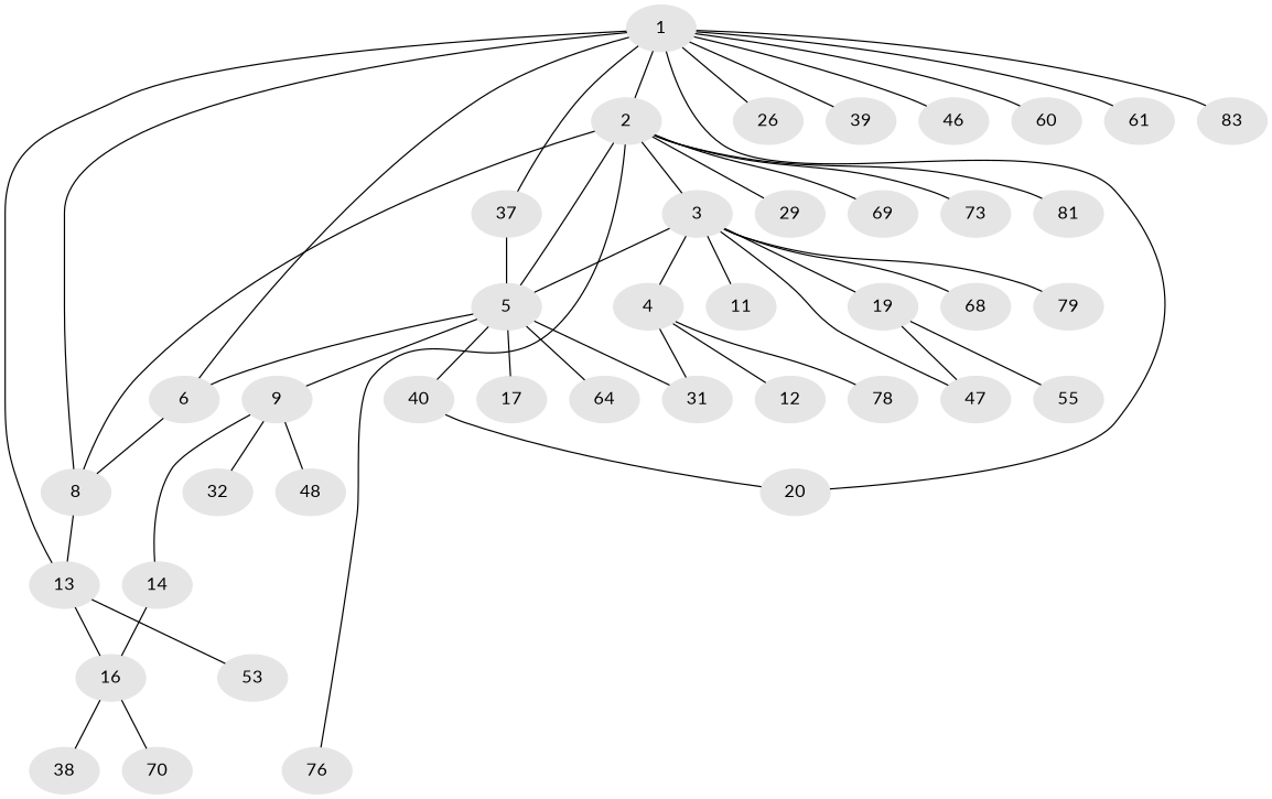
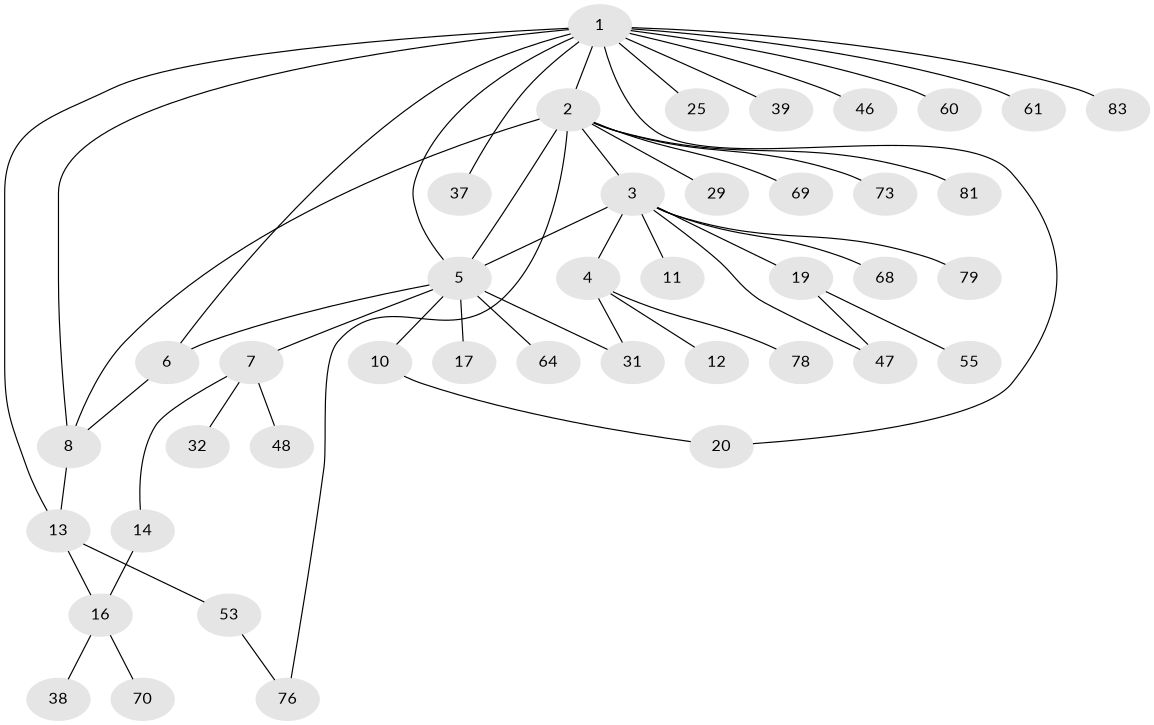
  graph {
    fontname=Lato
    node [color=gray90 fontname=Lato style=filled]
    edge [fontname=Lato]
    1
    2
    5 [super="+59+66+15+18"]
    6
    8 [super="+21"]
    13 [super="+44+49+25"]
    20 [super="+36"]
-   26
+   26 [label=25]
    37
    39 [super="+52"]
    46 [super="+82"]
    60
    61
    83
    3
    29
    69
    73
    76 [super="+80"]
    81
    31 [super="+41"]
-   9
-   10 [super="+22+28" label=40]
+   9 [label=7]
+   10 [super="+22+28"]
    17 [super="+40+50"]
    64
    16 [super="+57+35+62+54"]
    53
    4
    11
    19 [super="+77+43+45"]
    47
    68
    79
    12 [super="+56"]
    78
    55
    14 [super="+23+63"]
    32
    48 [super="+84"]
    38
    70
    1 -- 2
-   37 -- 5 [weight=2]
+   1 -- 5 [weight=2]
    1 -- 6
    1 -- 8
    1 -- 13
    1 -- 20
    1 -- 26
    1 -- 37
    1 -- 39
    1 -- 46
    1 -- 60
    1 -- 61
    1 -- 83
    2 -- 5 [weight=2]
    2 -- 8
    2 -- 3
    2 -- 29
    2 -- 69
    2 -- 73
    2 -- 76
    2 -- 81
    5 -- 6
    5 -- 31 [weight=2]
    5 -- 9
    5 -- 10
    5 -- 17
    5 -- 64
    6 -- 8 [weight=2]
    8 -- 13
    13 -- 16
    13 -- 53
    3 -- 5
    3 -- 4
    3 -- 11
    3 -- 19
    3 -- 47
    3 -- 68
    3 -- 79
    9 -- 14
    9 -- 32
    9 -- 48
    10 -- 20
    16 -- 38
    16 -- 70
+   53 -- 76
    4 -- 31
    4 -- 12
    4 -- 78
    19 -- 47
    19 -- 55
    14 -- 16
  }
